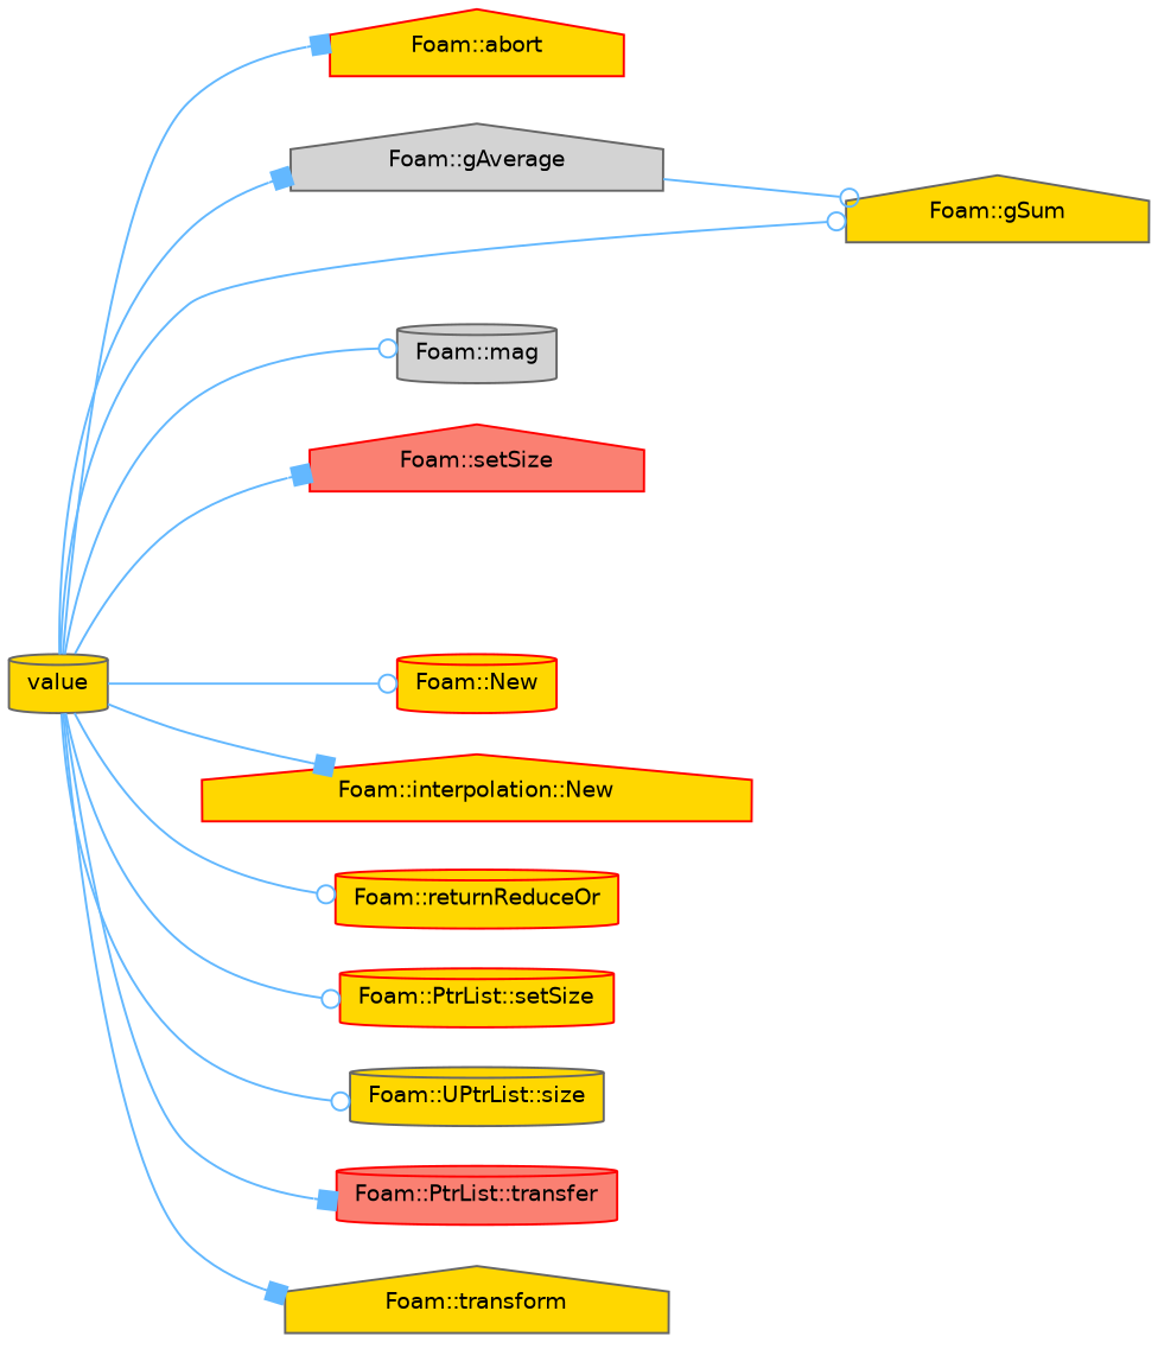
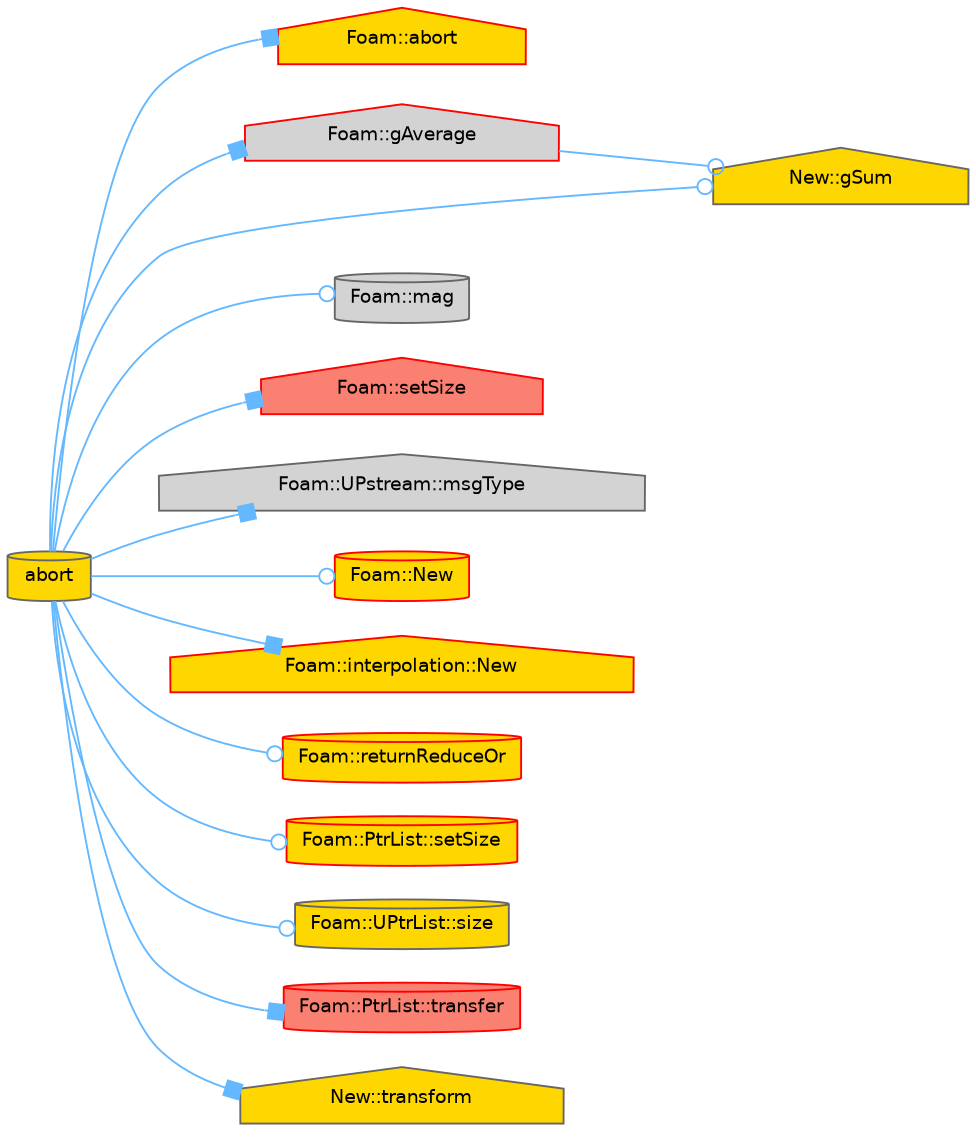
  digraph {
    rankdir=LR
    node [color=red fillcolor=gold fontname=Helvetica fontsize=10 shape=cylinder style=filled]
    edge [arrowhead=box color=steelblue1 fontname=Helvetica fontsize=10 labelfontname=Helvetica labelfontsize=10 style=solid]
-   n1 [color=gray40 fontcolor=black height=0.2 label=value width=0.4]
+   n1 [color=gray40 fontcolor=black height=0.2 label=abort width=0.4]
    n2 [height=0.2 label="Foam::abort" shape=house width=0.4]
-   n3 [color=grey40 fillcolor=lightgrey height=0.2 label="Foam::gAverage" shape=house width=0.4]
-   n4 [color=grey40 height=0.2 label="Foam::gSum" shape=house width=0.4]
+   n3 [fillcolor=lightgrey height=0.2 label="Foam::gAverage" shape=house width=0.4]
+   n4 [color=grey40 height=0.2 label="New::gSum" shape=house width=0.4]
    n5 [color=grey40 fillcolor=lightgrey height=0.2 label="Foam::mag" width=0.4]
    n6 [fillcolor=salmon height=0.2 label="Foam::setSize" shape=house width=0.4]
+   n7 [color=grey40 fillcolor=lightgrey height=0.2 label="Foam::UPstream::msgType" shape=house width=0.4]
    n8 [height=0.2 label="Foam::New" width=0.4]
    n9 [height=0.2 label="Foam::interpolation::New" shape=house width=0.4]
    n10 [height=0.2 label="Foam::returnReduceOr" width=0.4]
    n11 [height=0.2 label="Foam::PtrList::setSize" width=0.4]
    n12 [color=grey40 height=0.2 label="Foam::UPtrList::size" width=0.4]
    n13 [fillcolor=salmon height=0.2 label="Foam::PtrList::transfer" width=0.4]
-   n14 [color=grey40 height=0.2 label="Foam::transform" shape=house width=0.4]
+   n14 [color=grey40 height=0.2 label="New::transform" shape=house width=0.4]
    n1 -> n2
    n1 -> n3
    n1 -> n4 [arrowhead=odot]
    n1 -> n5 [arrowhead=odot]
    n1 -> n6
+   n1 -> n7
    n1 -> n8 [arrowhead=odot]
    n1 -> n9
    n1 -> n10 [arrowhead=odot]
    n1 -> n11 [arrowhead=odot]
    n1 -> n12 [arrowhead=odot]
    n1 -> n13
    n1 -> n14
    n3 -> n4 [arrowhead=odot]
  }
